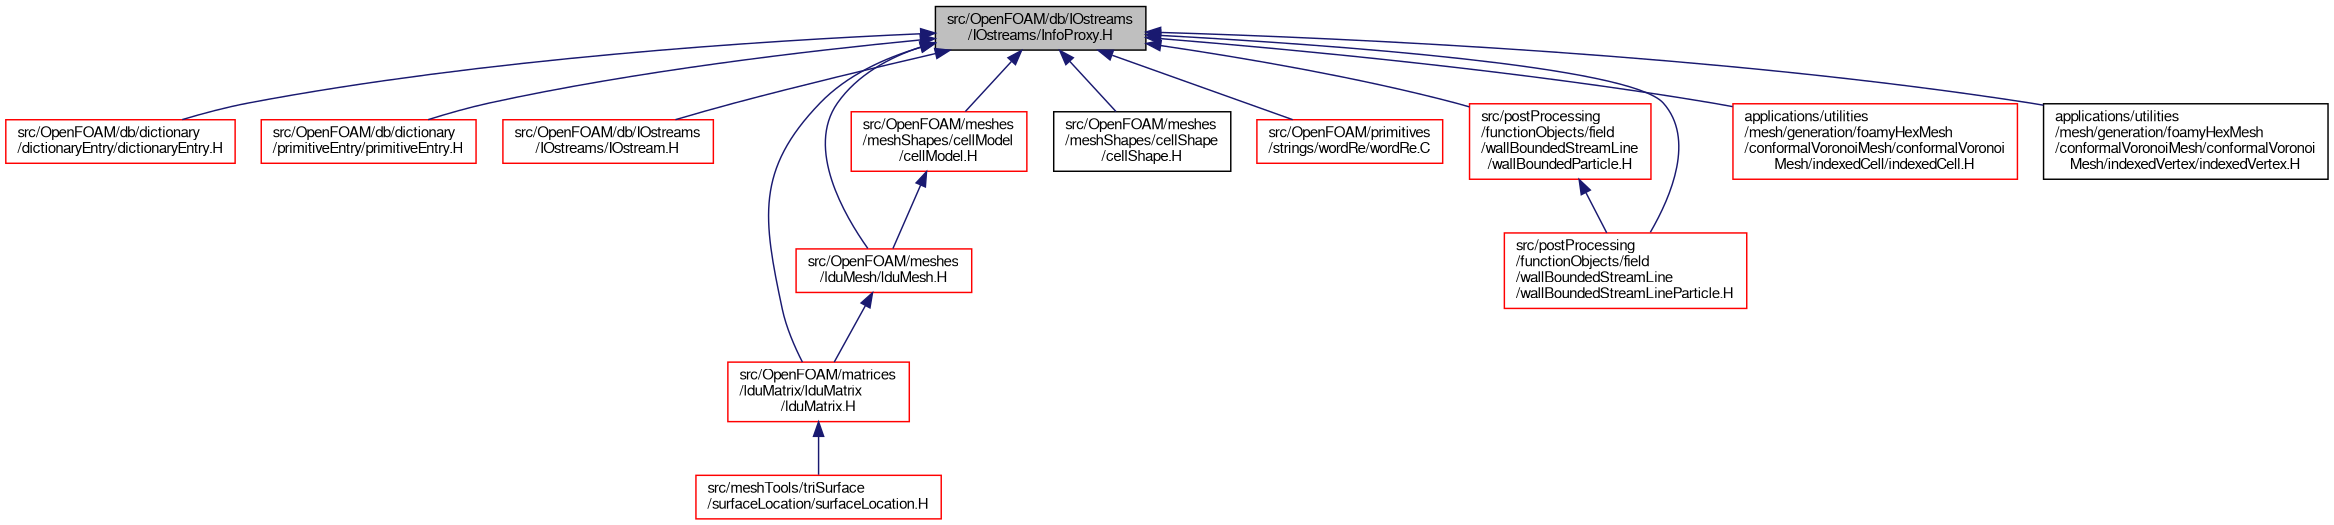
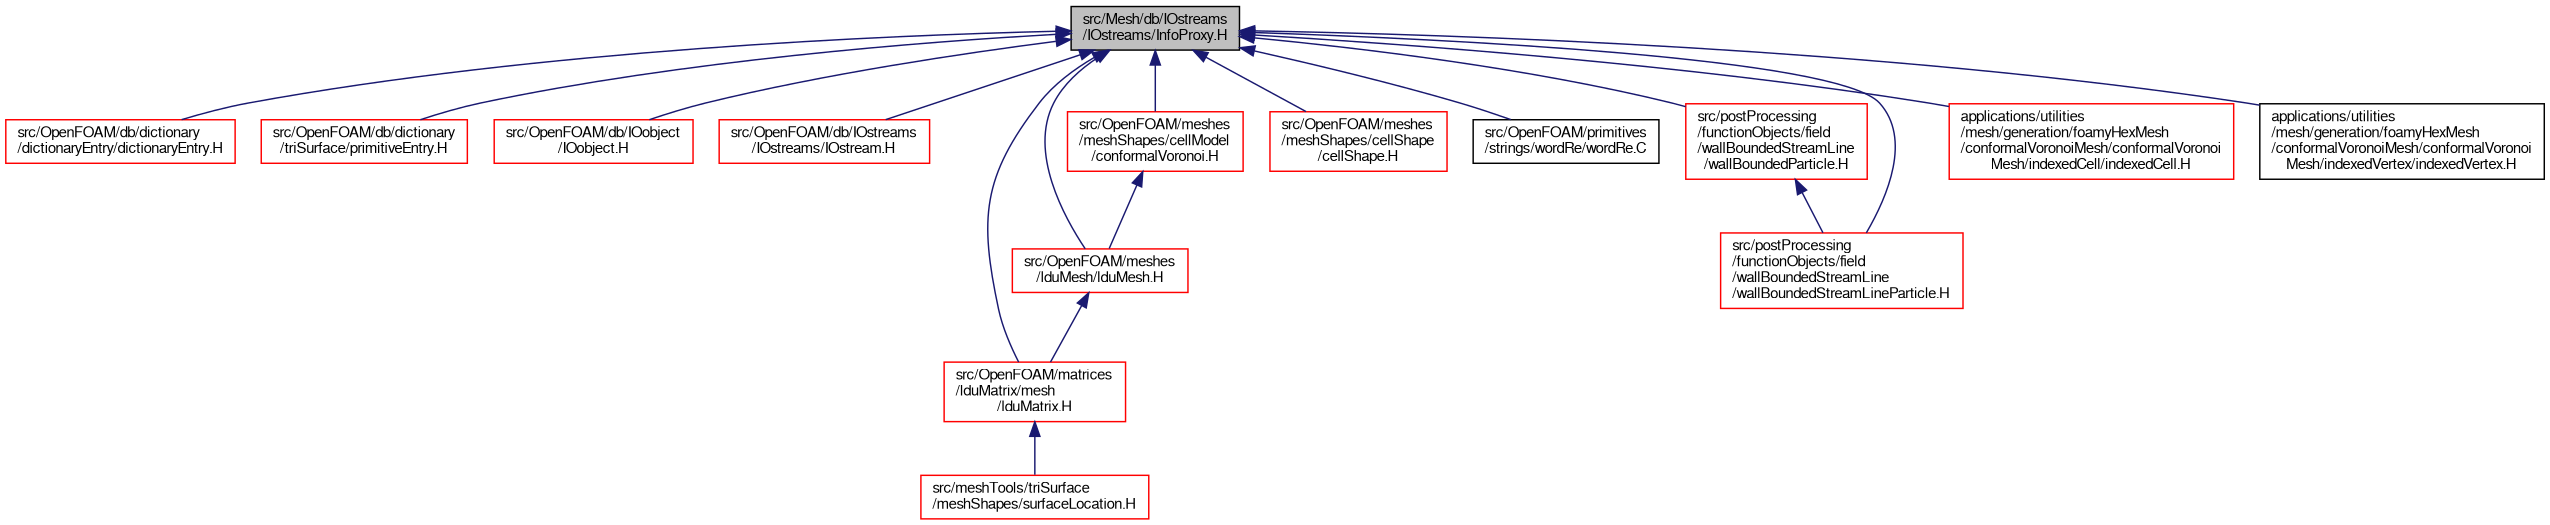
  digraph {
    node [color=red fontname=FreeSans fontsize=10 shape=record]
    edge [color=midnightblue dir=back fontname=FreeSans fontsize=10 labelfontname=FreeSans labelfontsize=10 style=solid]
-   n1 [color=black fillcolor=grey75 fontcolor=black height=0.2 label="src/OpenFOAM/db/IOstreams\l/IOstreams/InfoProxy.H" style=filled width=0.4]
+   n1 [color=black fillcolor=grey75 fontcolor=black height=0.2 label="src/Mesh/db/IOstreams\l/IOstreams/InfoProxy.H" style=filled width=0.4]
    n2 [height=0.2 label="src/OpenFOAM/db/dictionary\l/dictionaryEntry/dictionaryEntry.H" width=0.4]
-   n3 [height=0.2 label="src/OpenFOAM/db/dictionary\l/primitiveEntry/primitiveEntry.H" width=0.4]
+   n3 [height=0.2 label="src/OpenFOAM/db/dictionary\l/triSurface/primitiveEntry.H" width=0.4]
+   n4 [height=0.2 label="src/OpenFOAM/db/IOobject\l/IOobject.H" width=0.4]
    n5 [height=0.2 label="src/OpenFOAM/db/IOstreams\l/IOstreams/IOstream.H" width=0.4]
-   n6 [height=0.2 label="src/OpenFOAM/matrices\l/lduMatrix/lduMatrix\l/lduMatrix.H" width=0.4]
+   n6 [height=0.2 label="src/OpenFOAM/matrices\l/lduMatrix/mesh\l/lduMatrix.H" width=0.4]
    n7 [height=0.2 label="src/OpenFOAM/meshes\l/lduMesh/lduMesh.H" width=0.4]
-   n8 [height=0.2 label="src/OpenFOAM/meshes\l/meshShapes/cellModel\l/cellModel.H" width=0.4]
-   n9 [color=black height=0.2 label="src/OpenFOAM/meshes\l/meshShapes/cellShape\l/cellShape.H" width=0.4]
-   n10 [height=0.2 label="src/OpenFOAM/primitives\l/strings/wordRe/wordRe.C" width=0.4]
+   n8 [height=0.2 label="src/OpenFOAM/meshes\l/meshShapes/cellModel\l/conformalVoronoi.H" width=0.4]
+   n9 [height=0.2 label="src/OpenFOAM/meshes\l/meshShapes/cellShape\l/cellShape.H" width=0.4]
+   n10 [color=black height=0.2 label="src/OpenFOAM/primitives\l/strings/wordRe/wordRe.C" width=0.4]
    n11 [height=0.2 label="src/postProcessing\l/functionObjects/field\l/wallBoundedStreamLine\l/wallBoundedParticle.H" width=0.4]
    n12 [height=0.2 label="src/postProcessing\l/functionObjects/field\l/wallBoundedStreamLine\l/wallBoundedStreamLineParticle.H" width=0.4]
    n13 [height=0.2 label="applications/utilities\l/mesh/generation/foamyHexMesh\l/conformalVoronoiMesh/conformalVoronoi\lMesh/indexedCell/indexedCell.H" width=0.4]
    n14 [color=black height=0.2 label="applications/utilities\l/mesh/generation/foamyHexMesh\l/conformalVoronoiMesh/conformalVoronoi\lMesh/indexedVertex/indexedVertex.H" width=0.4]
-   n15 [height=0.2 label="src/meshTools/triSurface\l/surfaceLocation/surfaceLocation.H" width=0.4]
+   n15 [height=0.2 label="src/meshTools/triSurface\l/meshShapes/surfaceLocation.H" width=0.4]
    n1 -> n2
    n1 -> n3
+   n1 -> n4
    n1 -> n5
    n1 -> n6
    n1 -> n7
    n1 -> n8
    n1 -> n9
    n1 -> n10
    n1 -> n11
    n1 -> n12
    n1 -> n13
    n1 -> n14
    n6 -> n15
    n7 -> n6
    n8 -> n7
    n11 -> n12
  }
